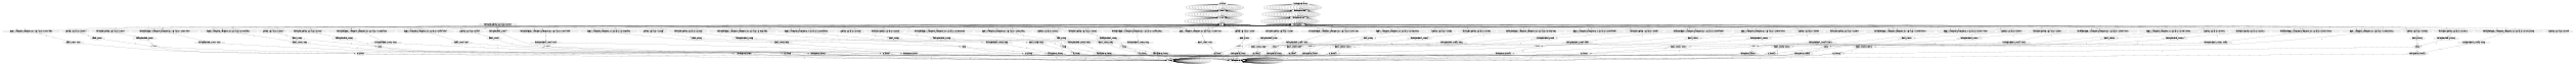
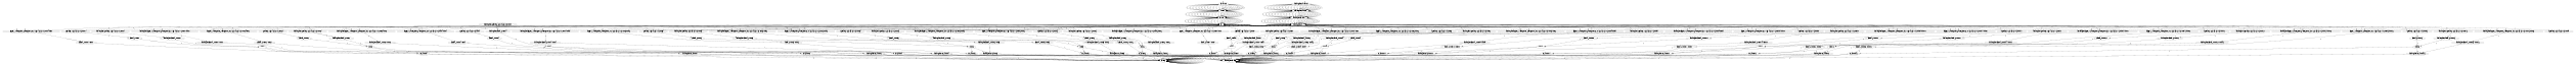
  digraph {
    n1 [label="cd /tmp "]
    n2 [label="cd /var/run "]
    n3 [label="cd /mnt "]
    n4 [label="cd /root "]
    n5 [label="cd / "]
    n6 [label="wget http://185.145.131.173/UUU1 "]
    n7 [label="ftpget -v -u anonymous -p anonymous -P 21 185.145.131.173 UUU1 UUU1 "]
    n8 [label="wget http://185.145.131.173/UUU2 "]
    n9 [label="ftpget -v -u anonymous -p anonymous -P 21 185.145.131.173 UUU2 UUU2 "]
    n10 [label="wget http://185.145.131.173/UUU4 "]
    n11 [label="ftpget -v -u anonymous -p anonymous -P 21 185.145.131.173 UUU4 UUU4 "]
    n12 [label="wget http://185.145.131.173/UUU3 "]
    n13 [label="ftpget -v -u anonymous -p anonymous -P 21 185.145.131.173 UUU3 UUU3 "]
    n14 [label="wget http://185.145.131.173/UUU5 "]
    n15 [label="ftpget -v -u anonymous -p anonymous -P 21 185.145.131.173 UUU5 UUU5 "]
    n16 [label="wget http://185.145.131.173/UUU6 "]
    n17 [label="ftpget -v -u anonymous -p anonymous -P 21 185.145.131.173 UUU6 UUU6 "]
    n18 [label="wget http://185.145.131.173/UUU7 "]
    n19 [label="ftpget -v -u anonymous -p anonymous -P 21 185.145.131.173 UUU7 UUU7 "]
    n20 [label="wget http://185.145.131.173/UUU8 "]
    n21 [label="ftpget -v -u anonymous -p anonymous -P 21 185.145.131.173 UUU8 UUU8 "]
    n22 [label="wget http://185.145.131.173/UUU9 "]
    n23 [label="ftpget -v -u anonymous -p anonymous -P 21 185.145.131.173 UUU9 UUU9 "]
    n24 [label="wget http://185.145.131.173/UUU10 "]
    n25 [label="ftpget -v -u anonymous -p anonymous -P 21 185.145.131.173 UUU10 UUU10 "]
    n26 [label="wget http://185.145.131.173/UUU11 "]
    n27 [label="ftpget -v -u anonymous -p anonymous -P 21 185.145.131.173 UUU11 UUU11 "]
    n28 [label="wget http://185.145.131.173/UUU12 "]
    n29 [label="ftpget -v -u anonymous -p anonymous -P 21 185.145.131.173 UUU12 UUU12 "]
    n30 [label="wget http://185.145.131.173/UUU13 "]
    n31 [label="ftpget -v -u anonymous -p anonymous -P 21 185.145.131.173 UUU13 UUU13 "]
    n32 [label="chmod +x UUU1 "]
    n33 [label="chmod +x UUU1 ./UUU1 "]
    n34 [label="chmod +x UUU2 "]
    n35 [label="chmod +x UUU2 ./UUU2 "]
    n36 [label="chmod +x UUU4 "]
    n37 [label="chmod +x UUU4 ./UUU4 "]
    n38 [label="chmod +x UUU3 "]
    n39 [label="chmod +x UUU3 ./UUU3 "]
    n40 [label="chmod +x UUU5 "]
    n41 [label="chmod +x UUU5 ./UUU5 "]
    n42 [label="chmod +x UUU6 "]
    n43 [label="chmod +x UUU6 ./UUU6 "]
    n44 [label="chmod +x UUU7 "]
    n45 [label="chmod +x UUU7 ./UUU7 "]
    n46 [label="chmod +x UUU8 "]
    n47 [label="chmod +x UUU8 ./UUU8 "]
    n48 [label="chmod +x UUU9 ./UUU9 "]
    n49 [label="chmod +x UUU10 "]
    n50 [label="chmod +x UUU10 ./UUU10 "]
    n51 [label="chmod +x UUU11 "]
    n52 [label="chmod +x UUU11 ./UUU11 "]
    n53 [label="chmod +x UUU12 "]
    n54 [label="chmod +x UUU12 ./UUU12 "]
    n55 [label="chmod +x UUU13 "]
    n56 [label="chmod +x UUU13 ./UUU13 "]
    n57 [label="./UUU1 "]
    n58 [label="rm -rf UUU1 "]
    n59 [label="/bin/busybox rm -rf UUU1 "]
    n60 [label="/bin/busybox cd /tmp "]
    n61 [label="/bin/busybox cd /var/run "]
    n62 [label="/bin/busybox cd /mnt "]
    n63 [label="/bin/busybox cd /root "]
    n64 [label="/bin/busybox cd / "]
    n65 [label="/bin/busybox wget http://185.145.131.173/UUU1 "]
    n66 [label="/bin/busybox ftpget -v -u anonymous -p anonymous -P 21 185.145.131.173 UUU1 UUU1 "]
    n67 [label="/bin/busybox wget http://185.145.131.173/UUU2 "]
    n68 [label="/bin/busybox ftpget -v -u anonymous -p anonymous -P 21 185.145.131.173 UUU2 UUU2 "]
    n69 [label="/bin/busybox ftpget -v -u anonymous -p anonymous -P 21 185.145.131.173 UUU4 UUU4 "]
    n70 [label="/bin/busybox wget http://185.145.131.173/UUU3 "]
    n71 [label="/bin/busybox ftpget -v -u anonymous -p anonymous -P 21 185.145.131.173 UUU3 UUU3 "]
    n72 [label="/bin/busybox wget http://185.145.131.173/UUU5 "]
    n73 [label="/bin/busybox ftpget -v -u anonymous -p anonymous -P 21 185.145.131.173 UUU5 UUU5 "]
    n74 [label="/bin/busybox wget http://185.145.131.173/UUU6 "]
    n75 [label="/bin/busybox ftpget -v -u anonymous -p anonymous -P 21 185.145.131.173 UUU6 UUU6 "]
    n76 [label="/bin/busybox wget http://185.145.131.173/UUU7 "]
    n77 [label="/bin/busybox ftpget -v -u anonymous -p anonymous -P 21 185.145.131.173 UUU7 UUU7 "]
    n78 [label="/bin/busybox wget http://185.145.131.173/UUU8 "]
    n79 [label="/bin/busybox ftpget -v -u anonymous -p anonymous -P 21 185.145.131.173 UUU8 UUU8 "]
    n80 [label="/bin/busybox wget http://185.145.131.173/UUU9 "]
    n81 [label="/bin/busybox ftpget -v -u anonymous -p anonymous -P 21 185.145.131.173 UUU9 UUU9 "]
    n82 [label="/bin/busybox wget http://185.145.131.173/UUU10 "]
    n83 [label="/bin/busybox ftpget -v -u anonymous -p anonymous -P 21 185.145.131.173 UUU10 UUU10 "]
    n84 [label="/bin/busybox wget http://185.145.131.173/UUU11 "]
    n85 [label="/bin/busybox ftpget -v -u anonymous -p anonymous -P 21 185.145.131.173 UUU11 UUU11 "]
    n86 [label="/bin/busybox wget http://185.145.131.173/UUU12 "]
    n87 [label="/bin/busybox ftpget -v -u anonymous -p anonymous -P 21 185.145.131.173 UUU12 UUU12 "]
    n88 [label="/bin/busybox wget http://185.145.131.173/UUU13 "]
    n89 [label="/bin/busybox ftpget -v -u anonymous -p anonymous -P 21 185.145.131.173 UUU13 UUU13 "]
    n90 [label="/bin/busybox chmod +x UUU4 "]
    n91 [label="/bin/busybox chmod +x UUU1 "]
    n92 [label="/bin/busybox chmod +x UUU1 ./UUU1 "]
    n93 [label="/bin/busybox chmod +x UUU2 "]
    n94 [label="/bin/busybox chmod +x UUU2 ./UUU2 "]
    n95 [label="/bin/busybox wget http://185.145.131.173/UUU4 "]
    n96 [label="/bin/busybox chmod +x UUU4 ./UUU4 "]
    n97 [label="/bin/busybox chmod +x UUU3 "]
    n98 [label="/bin/busybox chmod +x UUU3 ./UUU3 "]
    n99 [label="/bin/busybox chmod +x UUU5 "]
    n100 [label="/bin/busybox chmod +x UUU5 ./UUU5 "]
    n101 [label="/bin/busybox chmod +x UUU6 "]
    n102 [label="/bin/busybox chmod +x UUU6 ./UUU6 "]
    n103 [label="/bin/busybox chmod +x UUU7 "]
    n104 [label="/bin/busybox chmod +x UUU7 ./UUU7 "]
    n105 [label="/bin/busybox chmod +x UUU8 "]
    n106 [label="/bin/busybox chmod +x UUU8 ./UUU8 "]
    n107 [label="/bin/busybox chmod +x UUU9 "]
    n108 [label="/bin/busybox chmod +x UUU9 ./UUU9 "]
    n109 [label="/bin/busybox chmod +x UUU10 "]
    n110 [label="/bin/busybox chmod +x UUU10 ./UUU10 "]
    n111 [label="/bin/busybox chmod +x UUU11 "]
    n112 [label="/bin/busybox chmod +x UUU11 ./UUU11 "]
    n113 [label="/bin/busybox chmod +x UUU12 "]
    n114 [label="/bin/busybox chmod +x UUU12 ./UUU12 "]
    n115 [label="/bin/busybox chmod +x UUU13 "]
    n116 [label="/bin/busybox chmod +x UUU13 ./UUU13 "]
    n117 [label="./UUU2 "]
    n118 [label="rm -rf UUU2 "]
    n119 [label="/bin/busybox rm -rf UUU2 "]
    n120 [label="./UUU4 "]
    n121 [label="rm -rf UUU4 "]
    n122 [label="/bin/busybox rm -rf UUU4 "]
    n123 [label="./UUU3 "]
    n124 [label="rm -rf UUU3 "]
    n125 [label="/bin/busybox rm -rf UUU3 "]
    n126 [label="./UUU5 "]
    n127 [label="rm -rf UUU5 "]
    n128 [label="/bin/busybox rm -rf UUU5 "]
    n129 [label="./UUU6 "]
    n130 [label="rm -rf UUU6 "]
    n131 [label="/bin/busybox rm -rf UUU6 "]
    n132 [label="./UUU7 "]
    n133 [label="rm -rf UUU7 "]
    n134 [label="/bin/busybox rm -rf UUU7 "]
    n135 [label="./UUU8 "]
    n136 [label="rm -rf UUU8 "]
    n137 [label="/bin/busybox rm -rf UUU8 "]
+   n138 [label="chmod +x UUU9 "]
    n139 [label="./UUU9 "]
    n140 [label="rm -rf UUU9 "]
    n141 [label="/bin/busybox rm -rf UUU9 "]
    n142 [label="./UUU10 "]
    n143 [label="rm -rf UUU10 "]
    n144 [label="/bin/busybox rm -rf UUU10 "]
    n145 [label="./UUU11 "]
    n146 [label="rm -rf UUU11 "]
    n147 [label="/bin/busybox rm -rf UUU11 "]
    n148 [label="./UUU12 "]
    n149 [label="rm -rf UUU12 "]
    n150 [label="/bin/busybox rm -rf UUU12 "]
    n151 [label="./UUU13 "]
    n152 [label="rm -rf UUU13 "]
    n153 [label="/bin/busybox rm -rf UUU13 "]
    n1 -> n1
    n1 -> n1
    n1 -> n1
    n1 -> n1
    n1 -> n1
    n1 -> n1
    n1 -> n1
    n1 -> n1
    n1 -> n1
    n1 -> n1
    n1 -> n1
    n1 -> n1
    n1 -> n1
    n1 -> n1
    n1 -> n1
    n1 -> n1
    n1 -> n1
    n1 -> n1
    n1 -> n1
    n1 -> n1
    n1 -> n1
    n1 -> n1
    n1 -> n1
    n1 -> n1
    n1 -> n1
    n1 -> n1
    n2 -> n3 [label="||,"]
    n2 -> n3 [label="||,"]
    n2 -> n3 [label="||,"]
    n2 -> n3 [label="||,"]
    n2 -> n3 [label="||,"]
    n2 -> n3 [label="||,"]
    n2 -> n3 [label="||,"]
    n2 -> n3 [label="||,"]
    n2 -> n3 [label="||,"]
    n2 -> n3 [label="||,"]
    n2 -> n3 [label="||,"]
    n2 -> n3 [label="||,"]
    n2 -> n3 [label="||,"]
    n2 -> n3 [label="||,"]
    n2 -> n3 [label="||,"]
    n2 -> n3 [label="||,"]
    n2 -> n3 [label="||,"]
    n2 -> n3 [label="||,"]
    n2 -> n3 [label="||,"]
    n2 -> n3 [label="||,"]
    n2 -> n3 [label="||,"]
    n2 -> n3 [label="||,"]
    n2 -> n3 [label="||,"]
    n2 -> n3 [label="||,"]
    n2 -> n3 [label="||,"]
    n2 -> n3 [label="||,"]
    n3 -> n4 [label="||,"]
    n3 -> n4 [label="||,"]
    n3 -> n4 [label="||,"]
    n3 -> n4 [label="||,"]
    n3 -> n4 [label="||,"]
    n3 -> n4 [label="||,"]
    n3 -> n4 [label="||,"]
    n3 -> n4 [label="||,"]
    n3 -> n4 [label="||,"]
    n3 -> n4 [label="||,"]
    n3 -> n4 [label="||,"]
    n3 -> n4 [label="||,"]
    n3 -> n4 [label="||,"]
    n3 -> n4 [label="||,"]
    n3 -> n4 [label="||,"]
    n3 -> n4 [label="||,"]
    n3 -> n4 [label="||,"]
    n3 -> n4 [label="||,"]
    n3 -> n4 [label="||,"]
    n3 -> n4 [label="||,"]
    n3 -> n4 [label="||,"]
    n3 -> n4 [label="||,"]
    n3 -> n4 [label="||,"]
    n3 -> n4 [label="||,"]
    n3 -> n4 [label="||,"]
    n3 -> n4 [label="||,"]
    n4 -> n5 [label="||,"]
    n4 -> n5 [label="||,"]
    n4 -> n5 [label="||,"]
    n4 -> n5 [label="||,"]
    n4 -> n5 [label="||,"]
    n4 -> n5 [label="||,"]
    n4 -> n5 [label="||,"]
    n4 -> n5 [label="||,"]
    n4 -> n5 [label="||,"]
    n4 -> n5 [label="||,"]
    n4 -> n5 [label="||,"]
    n4 -> n5 [label="||,"]
    n4 -> n5 [label="||,"]
    n4 -> n5 [label="||,"]
    n4 -> n5 [label="||,"]
    n4 -> n5 [label="||,"]
    n4 -> n5 [label="||,"]
    n4 -> n5 [label="||,"]
    n4 -> n5 [label="||,"]
    n4 -> n5 [label="||,"]
    n4 -> n5 [label="||,"]
    n4 -> n5 [label="||,"]
    n4 -> n5 [label="||,"]
    n4 -> n5 [label="||,"]
    n4 -> n5 [label="||,"]
    n4 -> n5 [label="||,"]
    n5 -> n6 [label="||,"]
    n5 -> n7 [label="||,"]
    n5 -> n8 [label="||,"]
    n5 -> n9 [label="||,"]
    n5 -> n10 [label="||,"]
    n5 -> n11 [label="||,"]
    n5 -> n12 [label="||,"]
    n5 -> n13 [label="||,"]
    n5 -> n14 [label="||,"]
    n5 -> n15 [label="||,"]
    n5 -> n16 [label="||,"]
    n5 -> n17 [label="||,"]
    n5 -> n18 [label="||,"]
    n5 -> n19 [label="||,"]
    n5 -> n20 [label="||,"]
    n5 -> n21 [label="||,"]
    n5 -> n22 [label="||,"]
    n5 -> n23 [label="||,"]
    n5 -> n24 [label="||,"]
    n5 -> n25 [label="||,"]
    n5 -> n26 [label="||,"]
    n5 -> n27 [label="||,"]
    n5 -> n28 [label="||,"]
    n5 -> n29 [label="||,"]
    n5 -> n30 [label="||,"]
    n5 -> n31 [label="||,"]
    n6 -> n32 [label=";,"]
    n7 -> n33 [label=";,"]
    n8 -> n34 [label=";,"]
    n9 -> n35 [label=";,"]
    n10 -> n36 [label=";,"]
    n11 -> n37 [label=";,"]
    n12 -> n38 [label=";,"]
    n13 -> n39 [label=";,"]
    n14 -> n40 [label=";,"]
    n15 -> n41 [label=";,"]
    n16 -> n42 [label=";,"]
    n17 -> n43 [label=";,"]
    n18 -> n44 [label=";,"]
    n19 -> n45 [label=";,"]
    n20 -> n46 [label=";,"]
    n21 -> n47 [label=";,"]
    n23 -> n48 [label=";,"]
    n24 -> n49 [label=";,"]
    n25 -> n50 [label=";,"]
    n26 -> n51 [label=";,"]
    n27 -> n52 [label=";,"]
    n28 -> n53 [label=";,"]
    n29 -> n54 [label=";,"]
    n30 -> n55 [label=";,"]
    n31 -> n56 [label=";,"]
    n32 -> n57 [label=";,"]
    n33 -> n58 [label=";,"]
    n34 -> n117 [label=";,"]
    n35 -> n118 [label=";,"]
    n36 -> n120 [label=";,"]
    n37 -> n121 [label=";,"]
    n38 -> n123 [label=";,"]
    n39 -> n124 [label=";,"]
    n40 -> n126 [label=";,"]
    n41 -> n127 [label=";,"]
    n42 -> n129 [label=";,"]
    n43 -> n130 [label=";,"]
    n44 -> n132 [label=";,"]
    n45 -> n133 [label=";,"]
    n46 -> n135 [label=";,"]
    n47 -> n136 [label=";,"]
    n48 -> n140 [label=";,"]
    n49 -> n142 [label=";,"]
    n50 -> n143 [label=";,"]
    n51 -> n145 [label=";,"]
    n52 -> n146 [label=";,"]
    n53 -> n148 [label=";,"]
    n54 -> n149 [label=";,"]
    n55 -> n151 [label=";,"]
    n56 -> n152 [label=";,"]
    n57 -> n58 [label=";,"]
    n57 -> n59 [label=";,"]
    n58 -> n1 [label=";,"]
    n58 -> n60 [label=";,"]
    n59 -> n1 [label=";,"]
    n59 -> n60 [label=";,"]
    n60 -> n60
    n60 -> n60
    n60 -> n60
    n60 -> n60
    n60 -> n60
    n60 -> n60
    n60 -> n60
    n60 -> n60
    n60 -> n60
    n60 -> n60
    n60 -> n60
    n60 -> n60
    n60 -> n60
    n60 -> n60
    n60 -> n60
    n60 -> n60
    n60 -> n60
    n60 -> n60
    n60 -> n60
    n60 -> n60
    n60 -> n60
    n60 -> n60
    n60 -> n60
    n60 -> n60
    n60 -> n60
    n60 -> n60
    n61 -> n62 [label="||,"]
    n61 -> n62 [label="||,"]
    n61 -> n62 [label="||,"]
    n61 -> n62 [label="||,"]
    n61 -> n62 [label="||,"]
    n61 -> n62 [label="||,"]
    n61 -> n62 [label="||,"]
    n61 -> n62 [label="||,"]
    n61 -> n62 [label="||,"]
    n61 -> n62 [label="||,"]
    n61 -> n62 [label="||,"]
    n61 -> n62 [label="||,"]
    n61 -> n62 [label="||,"]
    n61 -> n62 [label="||,"]
    n61 -> n62 [label="||,"]
    n61 -> n62 [label="||,"]
    n61 -> n62 [label="||,"]
    n61 -> n62 [label="||,"]
    n61 -> n62 [label="||,"]
    n61 -> n62 [label="||,"]
    n61 -> n62 [label="||,"]
    n61 -> n62 [label="||,"]
    n61 -> n62 [label="||,"]
    n61 -> n62 [label="||,"]
    n61 -> n62 [label="||,"]
    n61 -> n62 [label="||,"]
    n62 -> n63 [label="||,"]
    n62 -> n63 [label="||,"]
    n62 -> n63 [label="||,"]
    n62 -> n63 [label="||,"]
    n62 -> n63 [label="||,"]
    n62 -> n63 [label="||,"]
    n62 -> n63 [label="||,"]
    n62 -> n63 [label="||,"]
    n62 -> n63 [label="||,"]
    n62 -> n63 [label="||,"]
    n62 -> n63 [label="||,"]
    n62 -> n63 [label="||,"]
    n62 -> n63 [label="||,"]
    n62 -> n63 [label="||,"]
    n62 -> n63 [label="||,"]
    n62 -> n63 [label="||,"]
    n62 -> n63 [label="||,"]
    n62 -> n63 [label="||,"]
    n62 -> n63 [label="||,"]
    n62 -> n63 [label="||,"]
    n62 -> n63 [label="||,"]
    n62 -> n63 [label="||,"]
    n62 -> n63 [label="||,"]
    n62 -> n63 [label="||,"]
    n62 -> n63 [label="||,"]
    n62 -> n63 [label="||,"]
    n63 -> n64 [label="||,"]
    n63 -> n64 [label="||,"]
    n63 -> n64 [label="||,"]
    n63 -> n64 [label="||,"]
    n63 -> n64 [label="||,"]
    n63 -> n64 [label="||,"]
    n63 -> n64 [label="||,"]
    n63 -> n64 [label="||,"]
    n63 -> n64 [label="||,"]
    n63 -> n64 [label="||,"]
    n63 -> n64 [label="||,"]
    n63 -> n64 [label="||,"]
    n63 -> n64 [label="||,"]
    n63 -> n64 [label="||,"]
    n63 -> n64 [label="||,"]
    n63 -> n64 [label="||,"]
    n63 -> n64 [label="||,"]
    n63 -> n64 [label="||,"]
    n63 -> n64 [label="||,"]
    n63 -> n64 [label="||,"]
    n63 -> n64 [label="||,"]
    n63 -> n64 [label="||,"]
    n63 -> n64 [label="||,"]
    n63 -> n64 [label="||,"]
    n63 -> n64 [label="||,"]
    n63 -> n64 [label="||,"]
    n64 -> n65 [label="||,"]
    n64 -> n66 [label="||,"]
    n64 -> n67 [label="||,"]
    n64 -> n68 [label="||,"]
    n64 -> n69 [label="||,"]
    n64 -> n70 [label="||,"]
    n64 -> n71 [label="||,"]
    n64 -> n72 [label="||,"]
    n64 -> n73 [label="||,"]
    n64 -> n74 [label="||,"]
    n64 -> n75 [label="||,"]
    n64 -> n76 [label="||,"]
    n64 -> n77 [label="||,"]
    n64 -> n78 [label="||,"]
    n64 -> n79 [label="||,"]
    n64 -> n80 [label="||,"]
    n64 -> n81 [label="||,"]
    n64 -> n82 [label="||,"]
    n64 -> n83 [label="||,"]
    n64 -> n84 [label="||,"]
    n64 -> n85 [label="||,"]
    n64 -> n86 [label="||,"]
    n64 -> n87 [label="||,"]
    n64 -> n88 [label="||,"]
    n64 -> n89 [label="||,"]
    n64 -> n90 [label="||,"]
    n65 -> n91 [label=";,"]
    n66 -> n92 [label=";,"]
    n67 -> n93 [label=";,"]
    n68 -> n94 [label=";,"]
    n69 -> n96 [label=";,"]
    n70 -> n97 [label=";,"]
    n71 -> n98 [label=";,"]
    n72 -> n99 [label=";,"]
    n73 -> n100 [label=";,"]
    n74 -> n101 [label=";,"]
    n75 -> n102 [label=";,"]
    n76 -> n103 [label=";,"]
    n77 -> n104 [label=";,"]
    n78 -> n105 [label=";,"]
    n79 -> n106 [label=";,"]
    n80 -> n107 [label=";,"]
    n81 -> n108 [label=";,"]
    n82 -> n109 [label=";,"]
    n83 -> n110 [label=";,"]
    n84 -> n111 [label=";,"]
    n85 -> n112 [label=";,"]
    n86 -> n113 [label=";,"]
    n87 -> n114 [label=";,"]
    n88 -> n115 [label=";,"]
    n89 -> n116 [label=";,"]
    n90 -> n120 [label=";,"]
    n91 -> n57 [label=";,"]
    n92 -> n59 [label=";,"]
    n93 -> n117 [label=";,"]
    n94 -> n119 [label=";,"]
    n95 -> n90 [label=";,"]
    n96 -> n122 [label=";,"]
    n97 -> n123 [label=";,"]
    n98 -> n125 [label=";,"]
    n99 -> n126 [label=";,"]
    n100 -> n128 [label=";,"]
    n101 -> n129 [label=";,"]
    n102 -> n131 [label=";,"]
    n103 -> n132 [label=";,"]
    n104 -> n134 [label=";,"]
    n105 -> n135 [label=";,"]
    n106 -> n137 [label=";,"]
    n107 -> n139 [label=";,"]
    n108 -> n141 [label=";,"]
    n109 -> n142 [label=";,"]
    n110 -> n144 [label=";,"]
    n111 -> n145 [label=";,"]
    n112 -> n147 [label=";,"]
    n113 -> n148 [label=";,"]
    n114 -> n150 [label=";,"]
    n115 -> n151 [label=";,"]
    n116 -> n153 [label=";,"]
    n117 -> n118 [label=";,"]
    n117 -> n119 [label=";,"]
    n118 -> n1 [label=";,"]
    n118 -> n60 [label=";,"]
    n119 -> n1 [label=";,"]
    n119 -> n60 [label=";,"]
    n120 -> n121 [label=";,"]
    n120 -> n122 [label=";,"]
    n121 -> n1 [label=";,"]
    n121 -> n60 [label=";,"]
    n122 -> n1 [label=";,"]
    n122 -> n60 [label=";,"]
    n123 -> n124 [label=";,"]
    n123 -> n125 [label=";,"]
    n124 -> n1 [label=";,"]
    n124 -> n60 [label=";,"]
    n125 -> n1 [label=";,"]
    n125 -> n60 [label=";,"]
    n126 -> n127 [label=";,"]
    n126 -> n128 [label=";,"]
    n127 -> n1 [label=";,"]
    n127 -> n60 [label=";,"]
    n128 -> n1 [label=";,"]
    n128 -> n60 [label=";,"]
    n129 -> n130 [label=";,"]
    n129 -> n131 [label=";,"]
    n130 -> n1 [label=";,"]
    n130 -> n60 [label=";,"]
    n131 -> n1 [label=";,"]
    n131 -> n60 [label=";,"]
    n132 -> n133 [label=";,"]
    n132 -> n134 [label=";,"]
    n133 -> n1 [label=";,"]
    n133 -> n60 [label=";,"]
    n134 -> n1 [label=";,"]
    n134 -> n60 [label=";,"]
    n135 -> n136 [label=";,"]
    n135 -> n137 [label=";,"]
    n136 -> n1 [label=";,"]
    n136 -> n60 [label=";,"]
    n137 -> n1 [label=";,"]
    n137 -> n60 [label=";,"]
+   n138 -> n139 [label=";,"]
    n139 -> n140 [label=";,"]
    n139 -> n141 [label=";,"]
    n140 -> n1 [label=";,"]
    n140 -> n60 [label=";,"]
    n141 -> n1 [label=";,"]
    n141 -> n60 [label=";,"]
    n142 -> n143 [label=";,"]
    n142 -> n144 [label=";,"]
    n143 -> n1 [label=";,"]
    n143 -> n60 [label=";,"]
    n144 -> n1 [label=";,"]
    n144 -> n60 [label=";,"]
    n145 -> n146 [label=";,"]
    n145 -> n147 [label=";,"]
    n146 -> n1 [label=";,"]
    n146 -> n60 [label=";,"]
    n147 -> n1 [label=";,"]
    n147 -> n60 [label=";,"]
    n148 -> n149 [label=";,"]
    n148 -> n150 [label=";,"]
    n149 -> n1 [label=";,"]
    n149 -> n60 [label=";,"]
    n150 -> n1 [label=";,"]
    n150 -> n60 [label=";,"]
    n151 -> n152 [label=";,"]
    n151 -> n153 [label=";,"]
    n152 -> n1 [label=";,"]
    n152 -> n60 [label=";,"]
    n153 -> n60 [label=";,"]
  }
